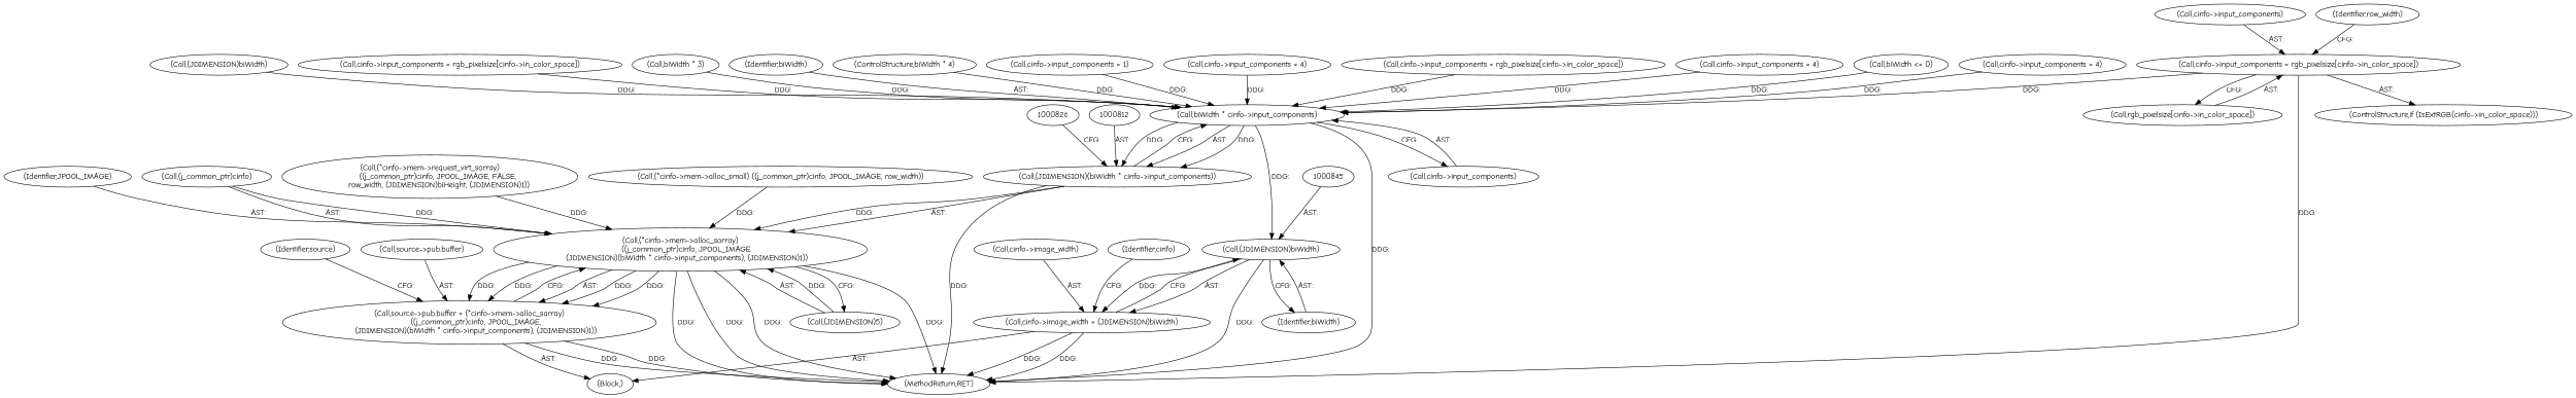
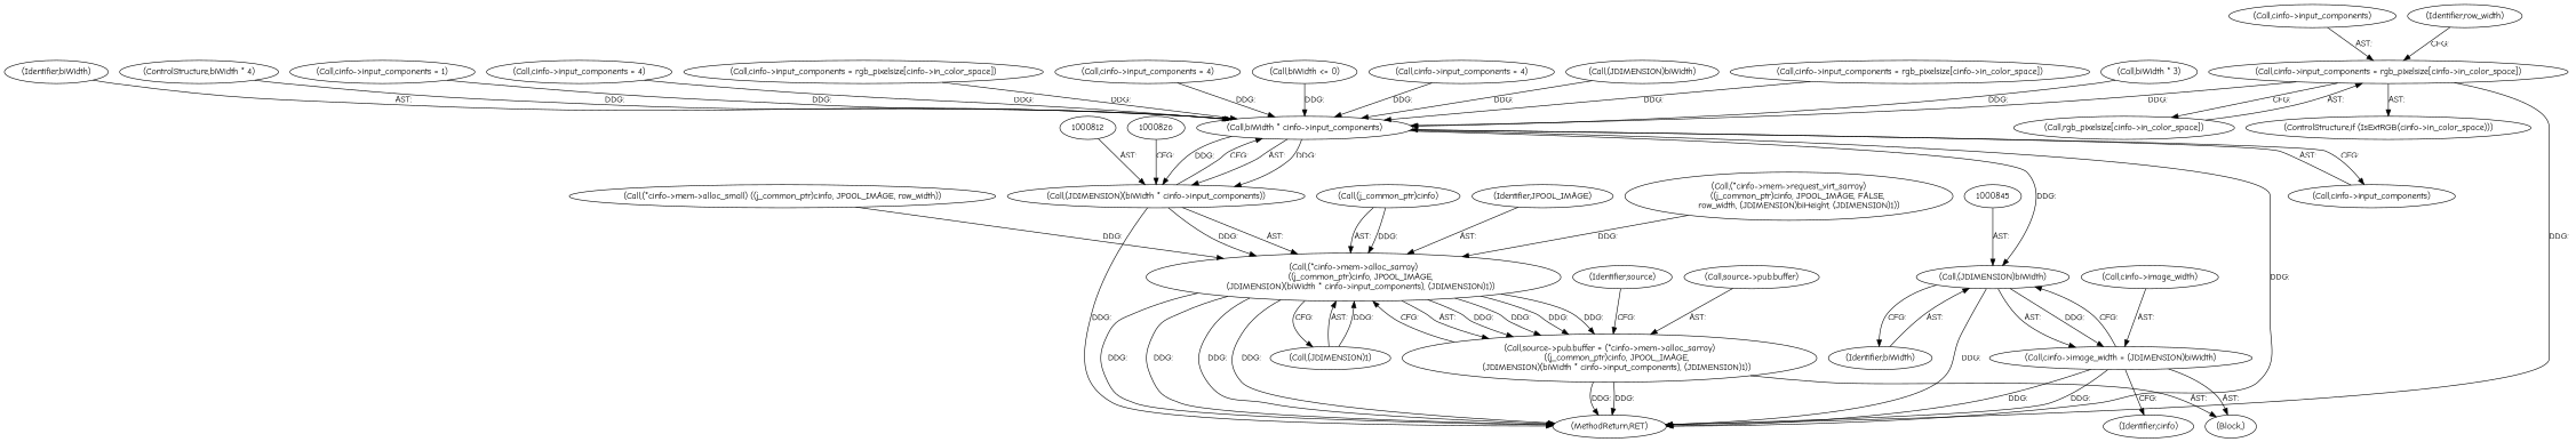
  digraph {
    fontname="Comic Neue"
    node [fontname="Comic Neue"]
    edge [fontname="Comic Neue"]
    n1 [label="(Call,cinfo->input_components = rgb_pixelsize[cinfo->in_color_space])"]
    n2 [label="(Call,biWidth * cinfo->input_components)"]
    n3 [label="(Call,rgb_pixelsize[cinfo->in_color_space])"]
    n4 [label="(MethodReturn,RET)"]
    n5 [label="(ControlStructure,if (IsExtRGB(cinfo->in_color_space)))"]
    n6 [label="(Call,(JDIMENSION)(biWidth * cinfo->input_components))"]
    n7 [label="(Call,(JDIMENSION)biWidth)"]
    n8 [label="(Call,cinfo->input_components)"]
    n9 [label="(Call,(*cinfo->mem->alloc_sarray)\n     ((j_common_ptr)cinfo, JPOOL_IMAGE,\n     (JDIMENSION)(biWidth * cinfo->input_components), (JDIMENSION)1))"]
    n10 [label="(Call,cinfo->image_width = (JDIMENSION)biWidth)"]
    n11 [label="(Identifier,biWidth)"]
    n12 [label="(Call,source->pub.buffer = (*cinfo->mem->alloc_sarray)\n     ((j_common_ptr)cinfo, JPOOL_IMAGE,\n     (JDIMENSION)(biWidth * cinfo->input_components), (JDIMENSION)1))"]
-   n13 [label="(Call,(JDIMENSION)5)"]
+   n13 [label="(Call,(JDIMENSION)1)"]
    n14 [label="(Block,)"]
    n15 [label="(Call,cinfo->input_components)"]
    n16 [label="(Call,cinfo->input_components = 4)"]
    n17 [label="(Call,cinfo->input_components = rgb_pixelsize[cinfo->in_color_space])"]
    n18 [label="(Call,cinfo->input_components = 4)"]
    n19 [label="(Call,biWidth <= 0)"]
    n20 [label="(Identifier,JPOOL_IMAGE)"]
    n21 [label="(Call,cinfo->image_width)"]
    n22 [label="(Call,source->pub.buffer)"]
    n23 [label="(Call,cinfo->input_components = 4)"]
    n24 [label="(Call,(j_common_ptr)cinfo)"]
    n25 [label="(Call,(JDIMENSION)biWidth)"]
    n26 [label="(Identifier,row_width)"]
    n27 [label="(Call,cinfo->input_components = rgb_pixelsize[cinfo->in_color_space])"]
    n28 [label="(Identifier,source)"]
    n29 [label="(Call,biWidth * 3)"]
    n30 [label="(Call,(*cinfo->mem->request_virt_sarray)\n      ((j_common_ptr)cinfo, JPOOL_IMAGE, FALSE,\n       row_width, (JDIMENSION)biHeight, (JDIMENSION)1))"]
    n31 [label="(Call,(*cinfo->mem->alloc_small) ((j_common_ptr)cinfo, JPOOL_IMAGE, row_width))"]
    n32 [label="(Identifier,biWidth)"]
    n33 [label="(Identifier,cinfo)"]
    n34 [label="(ControlStructure,biWidth * 4)"]
    n35 [label="(Call,cinfo->input_components = 1)"]
    n36 [label=1000812]
    1000826
    1000845
    n1 -> n2 [label="DDG: "]
    n1 -> n3 [label="CFG: "]
    n1 -> n4 [label="DDG: "]
    n1 -> n5 [label="AST: "]
    n2 -> n4 [label="DDG: "]
    n2 -> n6 [label="AST: "]
    n2 -> n6 [label="DDG: "]
    n2 -> n6 [label="DDG: "]
    n2 -> n7 [label="DDG: "]
    n2 -> n8 [label="CFG: "]
    n3 -> n1 [label="AST: "]
    n6 -> n2 [label="CFG: "]
    n6 -> n4 [label="DDG: "]
    n6 -> n9 [label="AST: "]
    n6 -> n9 [label="DDG: "]
    n7 -> n4 [label="DDG: "]
    n7 -> n10 [label="AST: "]
    n7 -> n10 [label="DDG: "]
    n7 -> n11 [label="CFG: "]
    n8 -> n2 [label="AST: "]
    n9 -> n4 [label="DDG: "]
    n9 -> n4 [label="DDG: "]
    n9 -> n4 [label="DDG: "]
    n9 -> n4 [label="DDG: "]
    n9 -> n12 [label="AST: "]
    n9 -> n12 [label="DDG: "]
    n9 -> n12 [label="DDG: "]
    n9 -> n12 [label="DDG: "]
    n9 -> n12 [label="DDG: "]
    n9 -> n13 [label="CFG: "]
    n10 -> n4 [label="DDG: "]
    n10 -> n4 [label="DDG: "]
    n10 -> n7 [label="CFG: "]
    n10 -> n14 [label="AST: "]
    n11 -> n7 [label="AST: "]
    n12 -> n4 [label="DDG: "]
    n12 -> n4 [label="DDG: "]
    n12 -> n9 [label="CFG: "]
    n12 -> n14 [label="AST: "]
    n13 -> n9 [label="AST: "]
    n13 -> n9 [label="DDG: "]
    n15 -> n1 [label="AST: "]
    n16 -> n2 [label="DDG: "]
    n17 -> n2 [label="DDG: "]
    n18 -> n2 [label="DDG: "]
    n19 -> n2 [label="DDG: "]
    n20 -> n9 [label="AST: "]
    n21 -> n10 [label="AST: "]
    n22 -> n12 [label="AST: "]
    n23 -> n2 [label="DDG: "]
    n24 -> n9 [label="AST: "]
    n24 -> n9 [label="DDG: "]
    n25 -> n2 [label="DDG: "]
    n26 -> n1 [label="CFG: "]
    n27 -> n2 [label="DDG: "]
    n28 -> n12 [label="CFG: "]
    n29 -> n2 [label="DDG: "]
    n30 -> n9 [label="DDG: "]
    n31 -> n9 [label="DDG: "]
    n32 -> n2 [label="AST: "]
-   n33 -> n10 [label="CFG: "]
+   n10 -> n33 [label="CFG: "]
    n34 -> n2 [label="DDG: "]
    n35 -> n2 [label="DDG: "]
    n36 -> n6 [label="AST: "]
    1000826 -> n6 [label="CFG: "]
    1000845 -> n7 [label="AST: "]
  }
